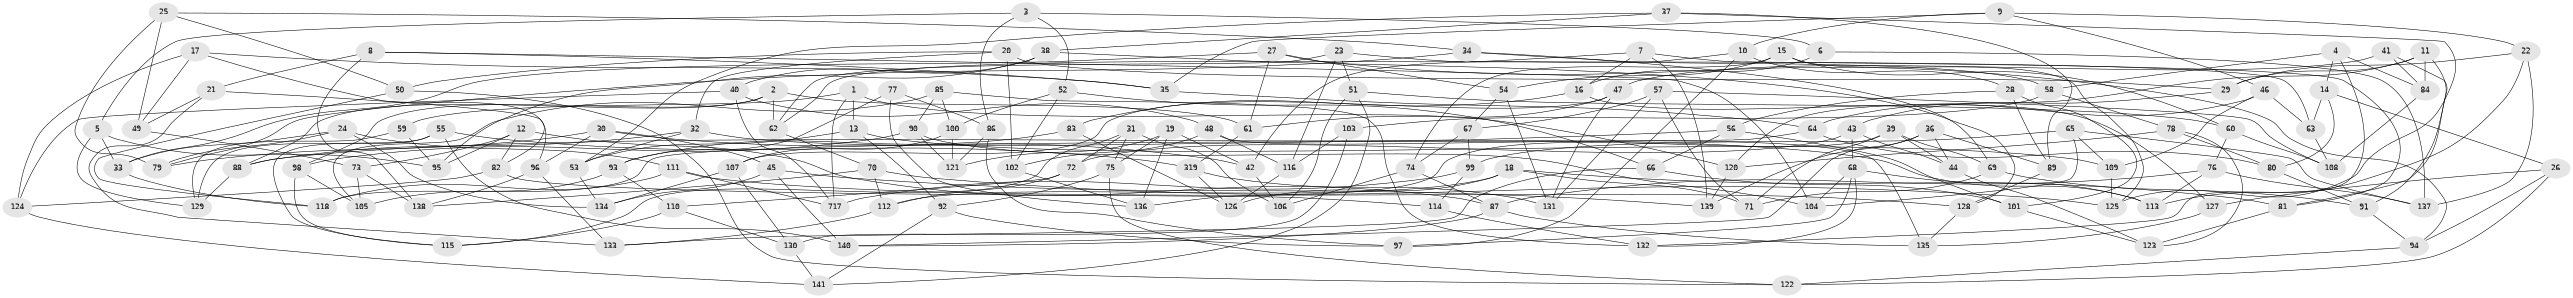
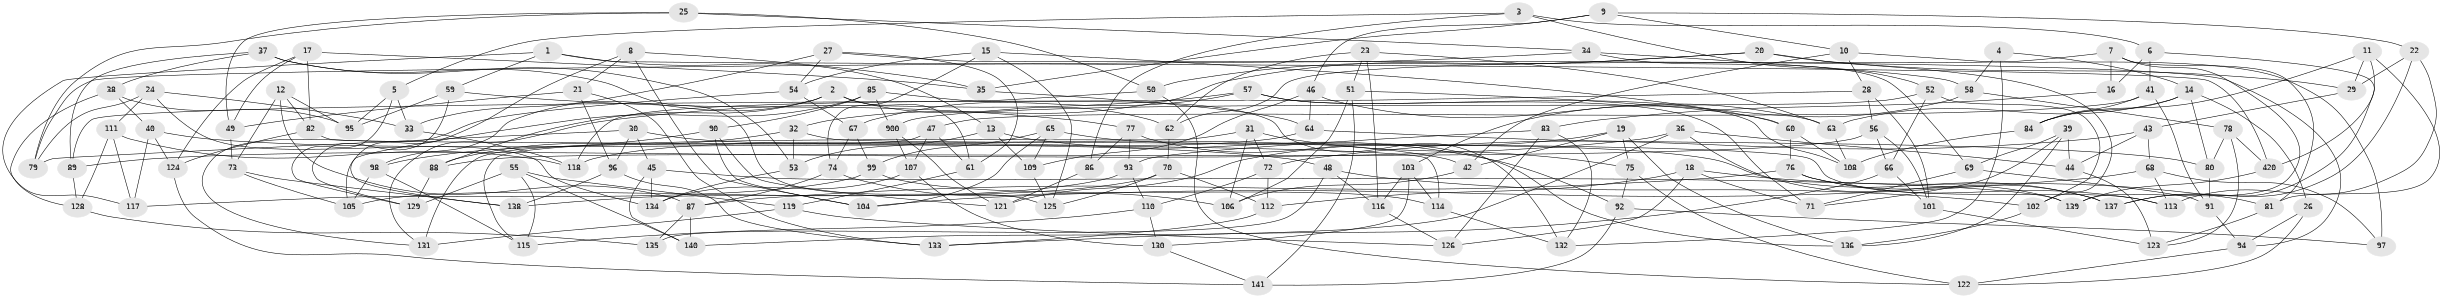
  graph {
    fontname="DejaVu Sans Mono"
    node [color=gray90 fontname="DejaVu Sans Mono" style=filled]
    edge [fontname="DejaVu Sans Mono"]
    1
    13
    59
-   117 [label=717]
-   120
+   117
+   120 [label=420]
    53
    92
    109
    95
    129
    77
    139
    2
    61
    62
    88
    98
-   119 [label=319]
+   119
    70
    115
    105
    3
    5
    6
    52
    86
    33
    16
    41
    137
    102
    66
-   100
+   100 [label=900]
    97
    121
    4
    14
    58
    84
    132
    26
    63
    80
    78
    103
    108
    118
    83
-   127
    47
    91
    7
    81
    123
    8
    21
    35
    104
    138
    49
    96
    133
    64
    9
    10
    22
    46
    28
    42
    29
    113
    56
    89
    101
    106
    11
    43
    12
    73
    82
    87
    124
    114
    140
    135
    134
    141
    125
    94
    122
    15
    54
    60
    74
    131
    67
    76
    126
    93
    17
    18
    71
    112
    19
    75
    136
    20
    32
    50
    23
    51
    116
    24
    79
    111
    128
    25
    34
    69
    27
    72
    44
    68
    30
    45
    31
    110
    36
    37
    38
    40
    48
    39
    107
    130
    99
    55
    57
    65
    85
    90
    1 -- 13
    1 -- 59
    1 -- 117
    1 -- 120
    13 -- 53
    13 -- 92
    13 -- 109
    59 -- 95
    59 -- 129
+   59 -- 77
    120 -- 139
    53 -- 134
    92 -- 97
    92 -- 141
    109 -- 125
    77 -- 86
    77 -- 93
    77 -- 136
    2 -- 61
    2 -- 62
    2 -- 88
    2 -- 98
    61 -- 119
    62 -- 70
    88 -- 129
    98 -- 115
    98 -- 105
    119 -- 131
    119 -- 126
    70 -- 138
    70 -- 125
    70 -- 112
    3 -- 5
    3 -- 6
    3 -- 52
    3 -- 86
    5 -- 95
    5 -- 129
    5 -- 33
    6 -- 16
+   6 -- 41
    6 -- 137
    52 -- 102
    52 -- 66
    52 -- 100
-   86 -- 97
    86 -- 121
    33 -- 118
    16 -- 83
-   16 -- 127
    41 -- 84
    41 -- 47
    41 -- 91
    102 -- 136
    66 -- 133
    66 -- 101
    100 -- 121
    100 -- 107
    4 -- 14
    4 -- 58
-   4 -- 84
+   14 -- 84
    4 -- 132
    14 -- 26
    14 -- 63
    14 -- 80
    58 -- 78
    58 -- 103
    84 -- 108
-   26 -- 127
    26 -- 94
    26 -- 122
    63 -- 108
    80 -- 91
    78 -- 120
    78 -- 80
    78 -- 123
+   103 -- 114
    103 -- 116
    103 -- 130
-   68 -- 132
+   83 -- 132
    83 -- 126
    83 -- 93
-   127 -- 135
    47 -- 61
    47 -- 131
    47 -- 107
    91 -- 94
    7 -- 139
    7 -- 62
    7 -- 16
    7 -- 81
    81 -- 123
    8 -- 21
    8 -- 35
    8 -- 104
    8 -- 138
    21 -- 49
    21 -- 96
    21 -- 133
    35 -- 64
    49 -- 73
    96 -- 138
    96 -- 133
    64 -- 80
    64 -- 118
    9 -- 35
    9 -- 10
    9 -- 22
    9 -- 46
    10 -- 97
    10 -- 28
    10 -- 42
    22 -- 137
    22 -- 29
    22 -- 113
    46 -- 109
    46 -- 63
    46 -- 64
    28 -- 56
    28 -- 89
    28 -- 101
    42 -- 106
    29 -- 43
    56 -- 88
    56 -- 66
    56 -- 101
    89 -- 128
    101 -- 123
    11 -- 120
    11 -- 84
    11 -- 81
    11 -- 29
    43 -- 72
    43 -- 44
    43 -- 68
    12 -- 95
    12 -- 73
    12 -- 82
    12 -- 87
    73 -- 105
    73 -- 138
    82 -- 124
    82 -- 114
    87 -- 140
    87 -- 135
    124 -- 141
    114 -- 132
    94 -- 122
    15 -- 125
    15 -- 54
    15 -- 60
    15 -- 74
    54 -- 131
    54 -- 67
    60 -- 108
    60 -- 76
    74 -- 106
    74 -- 87
    67 -- 74
    67 -- 99
    76 -- 137
    76 -- 113
    76 -- 87
    93 -- 105
    93 -- 110
    17 -- 35
    17 -- 49
    17 -- 82
    17 -- 124
    18 -- 81
    18 -- 126
    18 -- 71
    18 -- 112
    112 -- 133
    19 -- 121
    19 -- 42
    19 -- 75
    19 -- 136
    75 -- 92
    75 -- 122
    20 -- 102
    20 -- 29
    20 -- 32
    20 -- 50
    32 -- 53
    32 -- 88
    32 -- 113
    50 -- 118
    50 -- 122
    23 -- 62
    23 -- 63
    23 -- 51
    23 -- 116
    51 -- 106
    51 -- 141
    51 -- 60
    116 -- 126
    24 -- 33
    24 -- 134
    24 -- 79
    24 -- 111
    111 -- 117
    111 -- 118
    111 -- 128
    128 -- 135
    25 -- 49
    25 -- 50
    25 -- 79
    25 -- 34
    34 -- 58
    34 -- 79
    34 -- 69
    69 -- 91
    69 -- 71
    27 -- 61
    27 -- 33
    27 -- 94
    27 -- 54
    72 -- 112
    72 -- 110
    44 -- 123
    68 -- 97
    68 -- 104
    68 -- 113
    30 -- 96
    30 -- 42
    30 -- 79
    30 -- 45
    45 -- 139
    45 -- 140
    45 -- 134
    31 -- 115
    31 -- 106
    31 -- 75
    31 -- 72
    110 -- 115
    110 -- 130
    36 -- 139
    36 -- 89
    36 -- 140
    36 -- 44
    37 -- 53
    37 -- 89
    37 -- 125
    37 -- 38
    38 -- 95
    38 -- 128
    38 -- 40
    40 -- 117
    40 -- 124
    40 -- 48
    48 -- 102
    48 -- 135
    48 -- 116
    39 -- 71
    39 -- 136
    39 -- 69
    39 -- 44
    107 -- 134
    107 -- 130
    130 -- 141
    99 -- 117
    99 -- 114
    55 -- 129
    55 -- 119
    55 -- 115
    55 -- 140
    57 -- 108
    57 -- 131
    57 -- 67
    57 -- 71
    65 -- 109
    65 -- 137
    65 -- 104
    65 -- 99
    85 -- 105
    85 -- 100
    85 -- 132
    85 -- 90
    90 -- 98
    90 -- 121
    90 -- 104
  }
